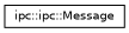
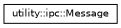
  digraph {
    rankdir=LR
-   n1 [color=black fillcolor=white fontname=Helvetica fontsize=10 height=0.2 label="ipc::ipc::Message" shape=record style=filled width=0.4]
+   n1 [color=black fillcolor=white fontname=Helvetica fontsize=10 height=0.2 label="utility::ipc::Message" shape=record style=filled width=0.4]
  }
